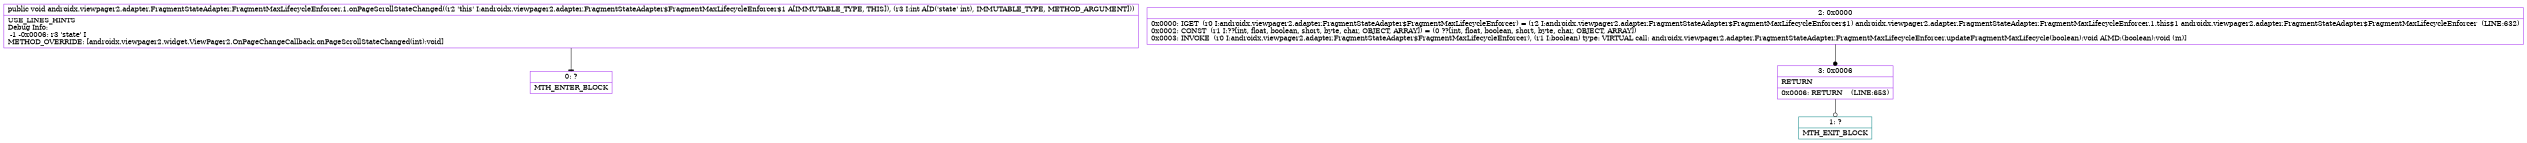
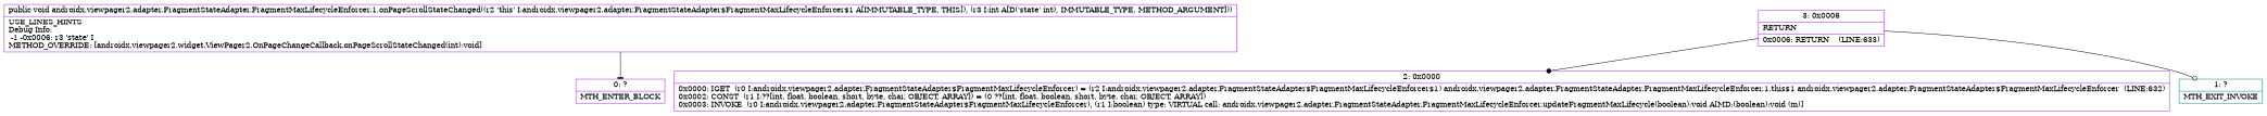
  digraph {
    fontname="DejaVu Serif"
    node [color=purple fontname="DejaVu Serif" shape=record]
    edge [fontname="DejaVu Serif"]
    n1 [label="{0\:\ ?|MTH_ENTER_BLOCK\l}"]
    n2 [label="{2\:\ 0x0000|0x0000: IGET  (r0 I:androidx.viewpager2.adapter.FragmentStateAdapter$FragmentMaxLifecycleEnforcer) = (r2 I:androidx.viewpager2.adapter.FragmentStateAdapter$FragmentMaxLifecycleEnforcer$1) androidx.viewpager2.adapter.FragmentStateAdapter.FragmentMaxLifecycleEnforcer.1.this$1 androidx.viewpager2.adapter.FragmentStateAdapter$FragmentMaxLifecycleEnforcer  (LINE:632)\l0x0002: CONST  (r1 I:??[int, float, boolean, short, byte, char, OBJECT, ARRAY]) = (0 ??[int, float, boolean, short, byte, char, OBJECT, ARRAY]) \l0x0003: INVOKE  (r0 I:androidx.viewpager2.adapter.FragmentStateAdapter$FragmentMaxLifecycleEnforcer), (r1 I:boolean) type: VIRTUAL call: androidx.viewpager2.adapter.FragmentStateAdapter.FragmentMaxLifecycleEnforcer.updateFragmentMaxLifecycle(boolean):void A[MD:(boolean):void (m)]\l}"]
-   n3 [label="{3\:\ 0x0006|RETURN\l|0x0006: RETURN    (LINE:653)\l}"]
-   n4 [color=teal label="{1\:\ ?|MTH_EXIT_BLOCK\l}"]
+   n3 [label="{3\:\ 0x0006|RETURN\l|0x0006: RETURN    (LINE:633)\l}"]
+   n4 [color=teal label="{1\:\ ?|MTH_EXIT_INVOKE\l}"]
    n5 [label="{public void androidx.viewpager2.adapter.FragmentStateAdapter.FragmentMaxLifecycleEnforcer.1.onPageScrollStateChanged((r2 'this' I:androidx.viewpager2.adapter.FragmentStateAdapter$FragmentMaxLifecycleEnforcer$1 A[IMMUTABLE_TYPE, THIS]), (r3 I:int A[D('state' int), IMMUTABLE_TYPE, METHOD_ARGUMENT]))  | USE_LINES_HINTS\lDebug Info:\l  \-1 \-0x0006: r3 'state' I\lMETHOD_OVERRIDE: [androidx.viewpager2.widget.ViewPager2.OnPageChangeCallback.onPageScrollStateChanged(int):void]\l}"]
-   n2 -> n3 [arrowhead=dot]
+   n3 -> n2 [arrowhead=dot]
    n3 -> n4 [arrowhead=odot]
    n5 -> n1 [arrowhead=tee]
  }
